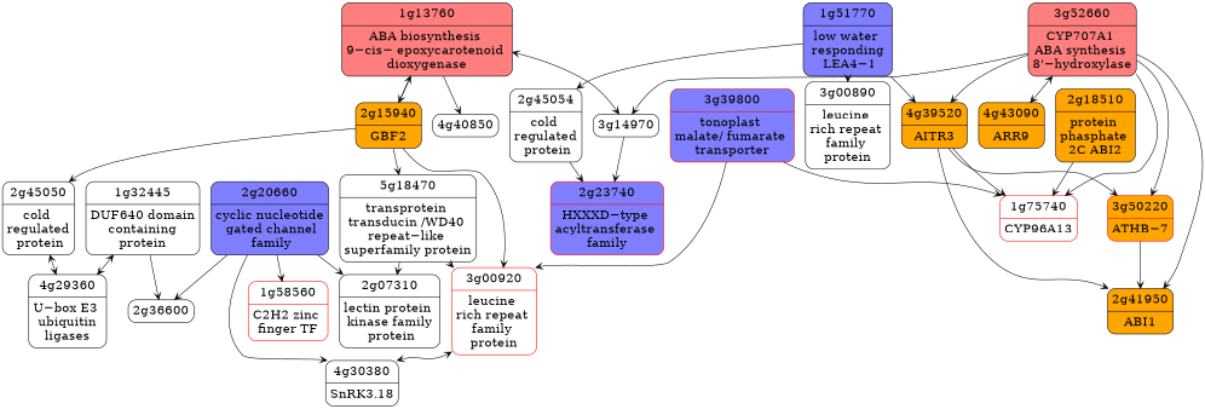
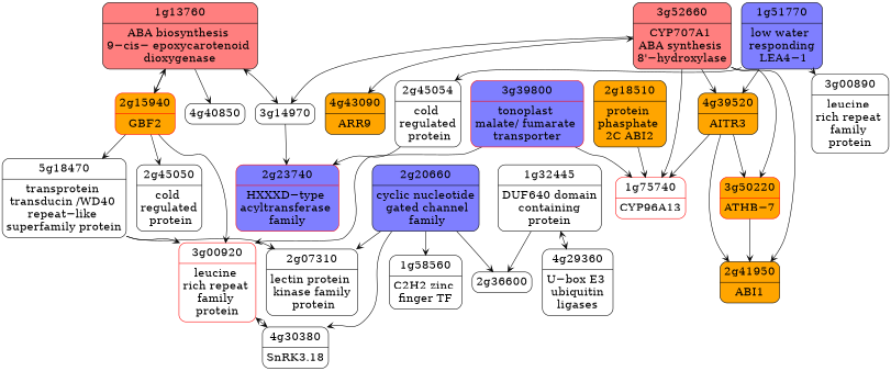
  digraph {
    fontcolor=black
    rank=same
    ranksep=0.05
    splines=TRUE
    node [color=black fillcolor=white fixedsize=false fontcolor=black fontsize=20 margin=0.1 shape=Mrecord style="rounded,filled"]
    edge [arrowhead=open arrowsize=1 arrowtail=none color=black dir=forward fontcolor=black fontsize=14 headport=center labelfontsize=11 minlen=1 recipEdges=distinct style=solid weight=1]
    n1 [fillcolor="#ff000080" label="{1g13760|ABA biosynthesis \n9−cis− epoxycarotenoid \ndioxygenase}"]
-   n2 [fillcolor=orange label="{2g15940|GBF2}"]
+   n2 [color=red fillcolor=orange label="{2g15940|GBF2}"]
    n3 [label="{3g14970}"]
    n4 [label="{4g40850}"]
    n5 [label="{2g45050|cold \nregulated\n protein}"]
    n6 [color=red label="{3g00920|leucine \nrich repeat \nfamily \nprotein}"]
    n7 [label="{5g18470|transprotein \ntransducin /WD40 \nrepeat−like \nsuperfamily protein}"]
    n8 [color=red fillcolor="#0000ff80" label="{2g23740|HXXXD−type \nacyltransferase \nfamily}"]
    n9 [label="{1g32445|DUF640 domain\n containing \nprotein}"]
    n10 [label="{2g36600}"]
    n11 [label="{4g29360|U−box E3 \n ubiquitin \nligases}"]
    n12 [fillcolor="#0000ff80" label="{1g51770|low water \n responding \n LEA4−1}"]
    n13 [label="{2g45054|cold \nregulated\n protein}"]
    n14 [label="{3g00890|leucine \nrich repeat \nfamily \nprotein}"]
    n15 [fillcolor=orange label="{4g39520|AITR3}"]
    n16 [color=red label="{1g75740|CYP96A13}"]
    n17 [fillcolor=orange label="{2g41950|ABI1}"]
    n18 [color=red fillcolor=orange label="{3g50220|ATHB−7}"]
-   n19 [color=red label="{1g58560|C2H2 zinc \nfinger TF}"]
+   n19 [label="{1g58560|C2H2 zinc \nfinger TF}"]
    n20 [label="{2g07310|lectin protein \nkinase family\n protein}"]
    n21 [label="{4g30380|SnRK3.18}"]
    n22 [fillcolor=orange label="{2g18510|protein \nphasphate \n2C ABI2}"]
    n23 [fillcolor="#0000ff80" label="{2g20660|cyclic nucleotide\n gated channel\n family}"]
    n24 [color=red fillcolor="#0000ff80" label="{3g39800|tonoplast \nmalate/ fumarate \ntransporter}"]
    n25 [fillcolor="#ff000080" label="{3g52660|CYP707A1 \nABA synthesis \n8'−hydroxylase}"]
    n26 [fillcolor=orange label="{4g43090|ARR9}"]
    n1 -> n2
    n1 -> n3 [arrowtail=open dir=both]
    n1 -> n4
    n2 -> n1
    n2 -> n5
    n2 -> n6
    n2 -> n7
    n3 -> n8
-   n5 -> n11 [arrowtail=open dir=both]
    n6 -> n21 [arrowtail=open dir=both]
    n7 -> n6
    n7 -> n20
    n9 -> n10
    n9 -> n11 [arrowtail=open dir=both]
    n12 -> n13
    n12 -> n14
    n12 -> n15
    n13 -> n8
    n15 -> n16
    n15 -> n17
    n15 -> n18
    n18 -> n17
    n22 -> n16
    n23 -> n10
    n23 -> n19
    n23 -> n20
    n23 -> n21
    n24 -> n6
    n24 -> n16
    n25 -> n3
    n25 -> n15
    n25 -> n16
    n25 -> n17
    n25 -> n18
    n25 -> n26 [arrowtail=open dir=both]
  }
